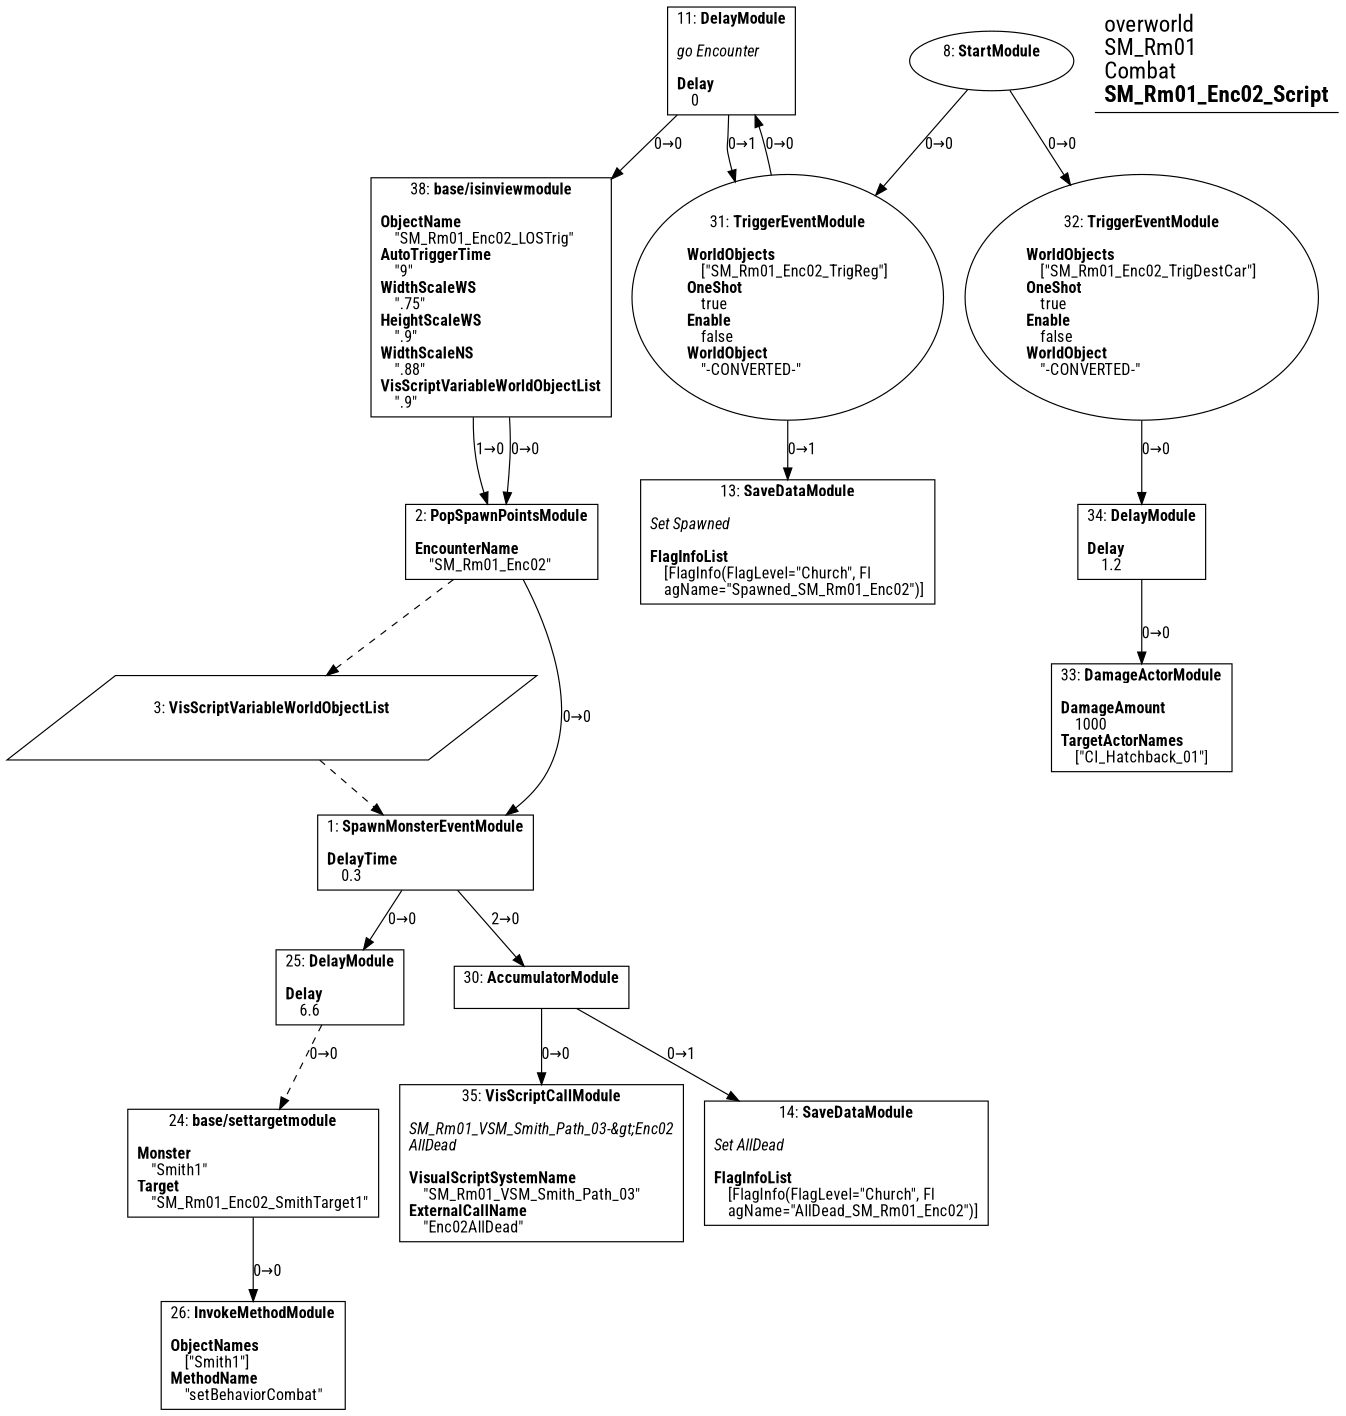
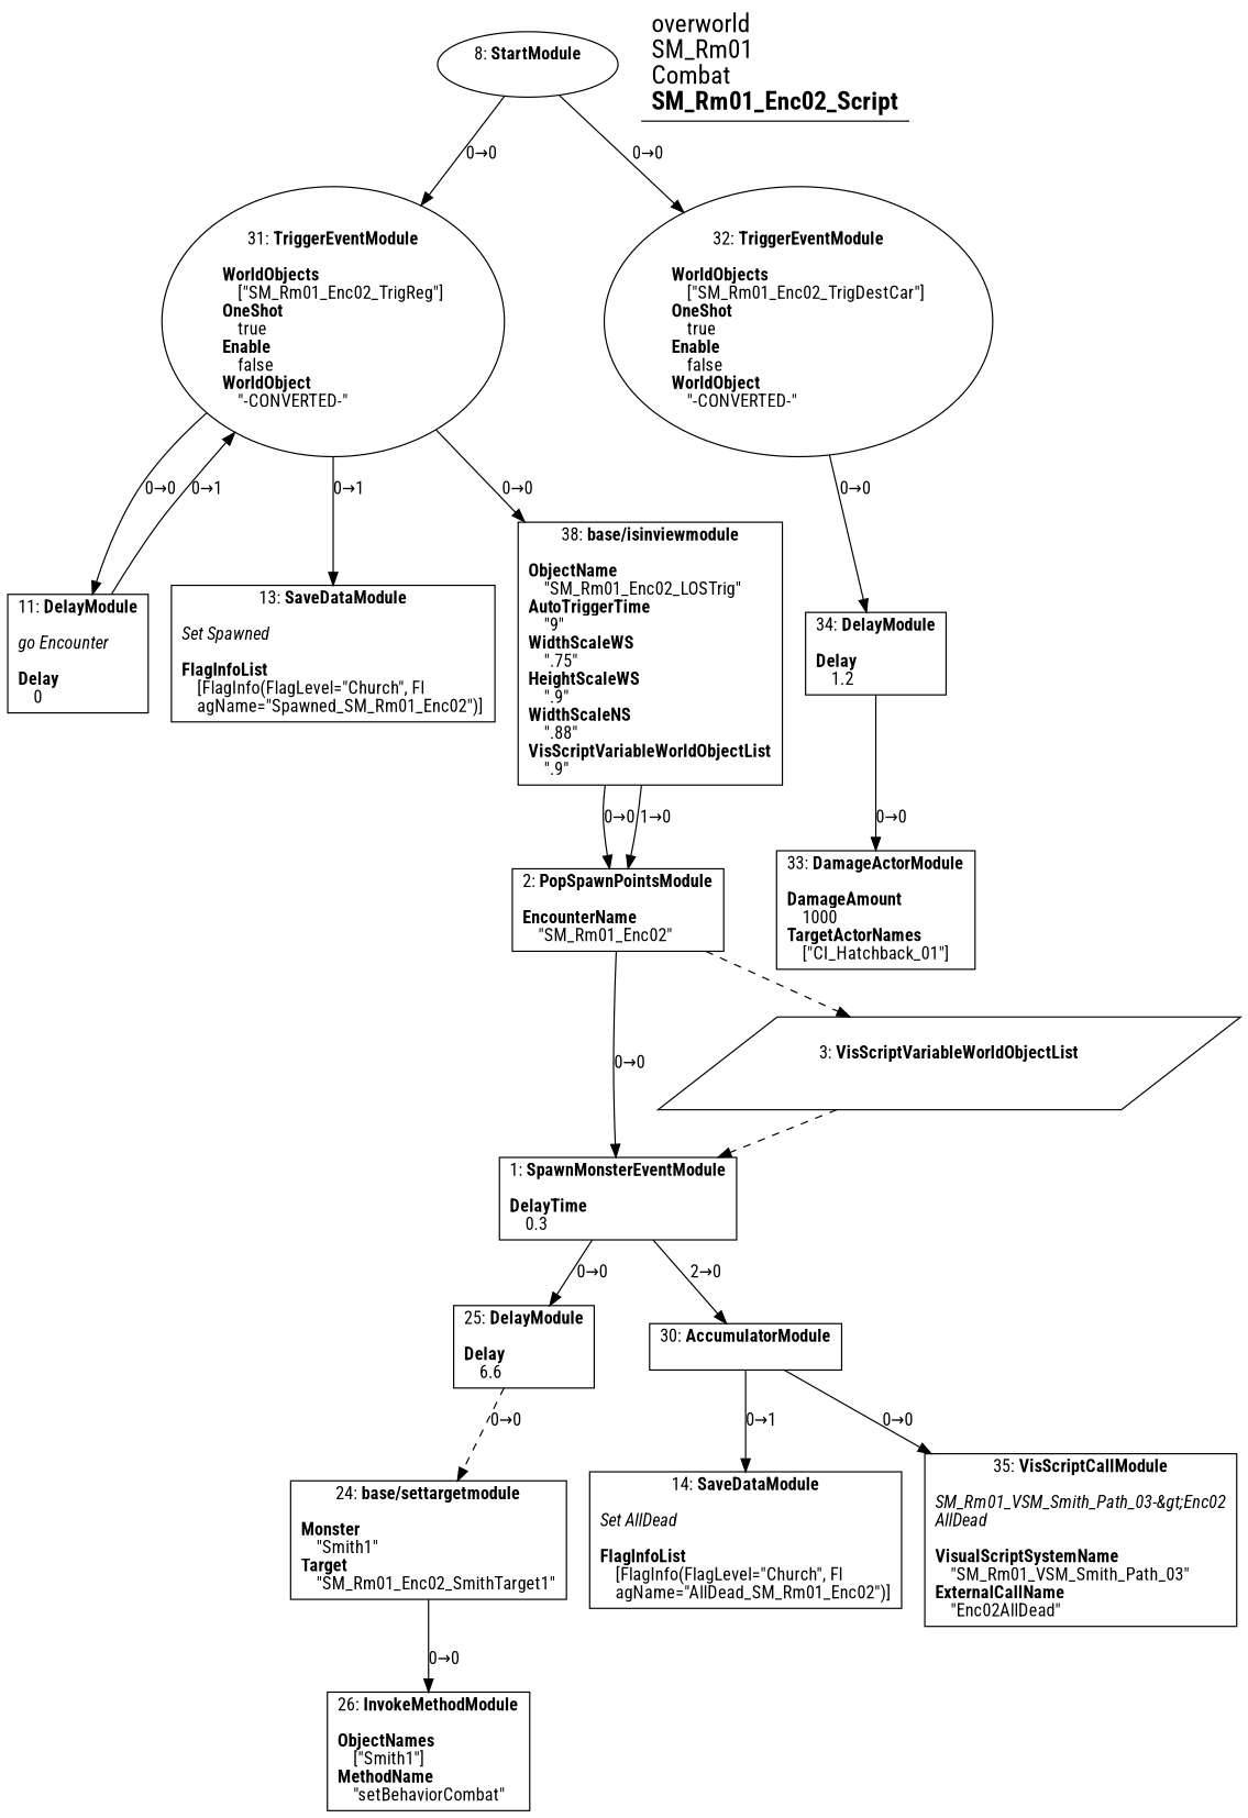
  digraph {
    fontname="Roboto Condensed"
    splines=spline
    node [fontname="Roboto Condensed" shape=box]
    edge [fontname="Roboto Condensed"]
    n1 [label=<1: <b>SpawnMonsterEventModule</b><br/><br/><b>DelayTime</b><br align="left"/>    0.3<br align="left"/>>]
    n2 [label=<25: <b>DelayModule</b><br/><br/><b>Delay</b><br align="left"/>    6.6<br align="left"/>>]
    n3 [label=<30: <b>AccumulatorModule</b><br/><br/>>]
    n4 [label=<24: <b>base/settargetmodule</b><br/><br/><b>Monster</b><br align="left"/>    &quot;Smith1&quot;<br align="left"/><b>Target</b><br align="left"/>    &quot;SM_Rm01_Enc02_SmithTarget1&quot;<br align="left"/>>]
    n5 [label=<14: <b>SaveDataModule</b><br/><br/><i>Set AllDead<br align="left"/></i><br align="left"/><b>FlagInfoList</b><br align="left"/>    [FlagInfo(FlagLevel=&quot;Church&quot;, Fl<br align="left"/>    agName=&quot;AllDead_SM_Rm01_Enc02&quot;)]<br align="left"/>>]
    n6 [label=<35: <b>VisScriptCallModule</b><br/><br/><i>SM_Rm01_VSM_Smith_Path_03-&amp;gt;Enc02<br align="left"/>AllDead<br align="left"/></i><br align="left"/><b>VisualScriptSystemName</b><br align="left"/>    &quot;SM_Rm01_VSM_Smith_Path_03&quot;<br align="left"/><b>ExternalCallName</b><br align="left"/>    &quot;Enc02AllDead&quot;<br align="left"/>>]
    n7 [label=<26: <b>InvokeMethodModule</b><br/><br/><b>ObjectNames</b><br align="left"/>    [&quot;Smith1&quot;]<br align="left"/><b>MethodName</b><br align="left"/>    &quot;setBehaviorCombat&quot;<br align="left"/>>]
    n8 [label=<3: <b>VisScriptVariableWorldObjectList</b><br/><br/>> shape=parallelogram]
    n9 [label=<2: <b>PopSpawnPointsModule</b><br/><br/><b>EncounterName</b><br align="left"/>    &quot;SM_Rm01_Enc02&quot;<br align="left"/>>]
    n10 [label=<8: <b>StartModule</b><br/><br/>> shape=oval]
    n11 [label=<31: <b>TriggerEventModule</b><br/><br/><b>WorldObjects</b><br align="left"/>    [&quot;SM_Rm01_Enc02_TrigReg&quot;]<br align="left"/><b>OneShot</b><br align="left"/>    true<br align="left"/><b>Enable</b><br align="left"/>    false<br align="left"/><b>WorldObject</b><br align="left"/>    &quot;-CONVERTED-&quot;<br align="left"/>> shape=oval]
    n12 [label=<32: <b>TriggerEventModule</b><br/><br/><b>WorldObjects</b><br align="left"/>    [&quot;SM_Rm01_Enc02_TrigDestCar&quot;]<br align="left"/><b>OneShot</b><br align="left"/>    true<br align="left"/><b>Enable</b><br align="left"/>    false<br align="left"/><b>WorldObject</b><br align="left"/>    &quot;-CONVERTED-&quot;<br align="left"/>> shape=oval]
    n13 [label=<11: <b>DelayModule</b><br/><br/><i>go Encounter<br align="left"/></i><br align="left"/><b>Delay</b><br align="left"/>    0<br align="left"/>>]
    n14 [label=<13: <b>SaveDataModule</b><br/><br/><i>Set Spawned<br align="left"/></i><br align="left"/><b>FlagInfoList</b><br align="left"/>    [FlagInfo(FlagLevel=&quot;Church&quot;, Fl<br align="left"/>    agName=&quot;Spawned_SM_Rm01_Enc02&quot;)]<br align="left"/>>]
    n15 [label=<34: <b>DelayModule</b><br/><br/><b>Delay</b><br align="left"/>    1.2<br align="left"/>>]
    n16 [label=<38: <b>base/isinviewmodule</b><br/><br/><b>ObjectName</b><br align="left"/>    &quot;SM_Rm01_Enc02_LOSTrig&quot;<br align="left"/><b>AutoTriggerTime</b><br align="left"/>    &quot;9&quot;<br align="left"/><b>WidthScaleWS</b><br align="left"/>    &quot;.75&quot;<br align="left"/><b>HeightScaleWS</b><br align="left"/>    &quot;.9&quot;<br align="left"/><b>WidthScaleNS</b><br align="left"/>    &quot;.88&quot;<br align="left"/><b>VisScriptVariableWorldObjectList</b><br align="left"/>    &quot;.9&quot;<br align="left"/>>]
    n17 [label=<33: <b>DamageActorModule</b><br/><br/><b>DamageAmount</b><br align="left"/>    1000<br align="left"/><b>TargetActorNames</b><br align="left"/>    [&quot;CI_Hatchback_01&quot;]<br align="left"/>>]
    n18 [label=<<font point-size="20">overworld<br align="left"/>SM_Rm01<br align="left"/>Combat<br align="left"/><b>SM_Rm01_Enc02_Script</b><br align="left"/></font>> shape=underline]
    n1 -> n2 [label="0→0"]
    n1 -> n3 [label="2→0"]
    n2 -> n4 [label="0→0" style=dashed]
    n3 -> n5 [label="0→1"]
    n3 -> n6 [label="0→0"]
    n4 -> n7 [label="0→0"]
    n8 -> n1 [style=dashed]
    n9 -> n1 [label="0→0"]
    n9 -> n8 [style=dashed]
    n10 -> n11 [label="0→0"]
    n10 -> n12 [label="0→0"]
    n11 -> n13 [label="0→0"]
    n11 -> n14 [label="0→1"]
    n12 -> n15 [label="0→0"]
    n13 -> n11 [label="0→1"]
-   n13 -> n16 [label="0→0"]
+   n11 -> n16 [label="0→0"]
    n15 -> n17 [label="0→0"]
    n16 -> n9 [label="0→0"]
    n16 -> n9 [label="1→0"]
  }
